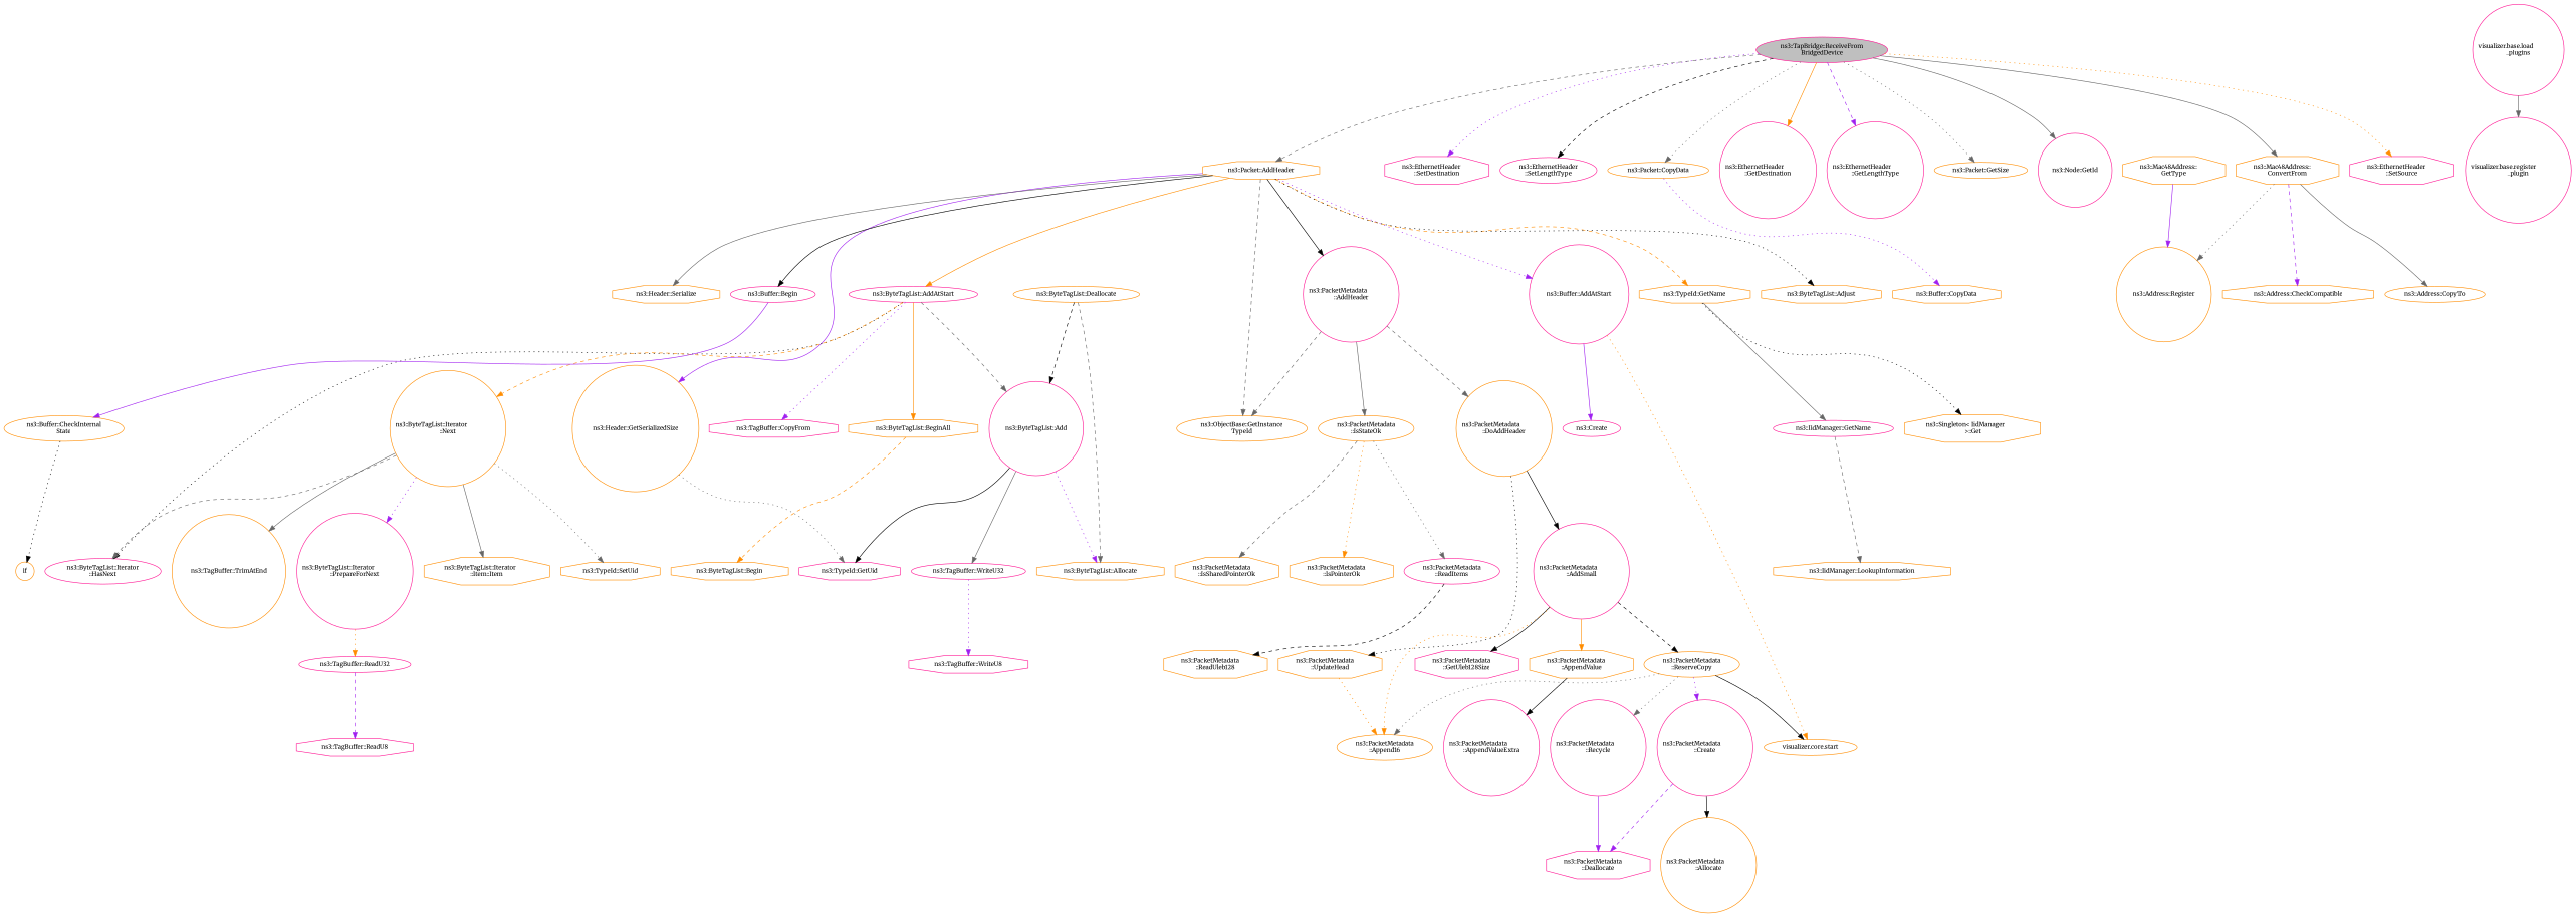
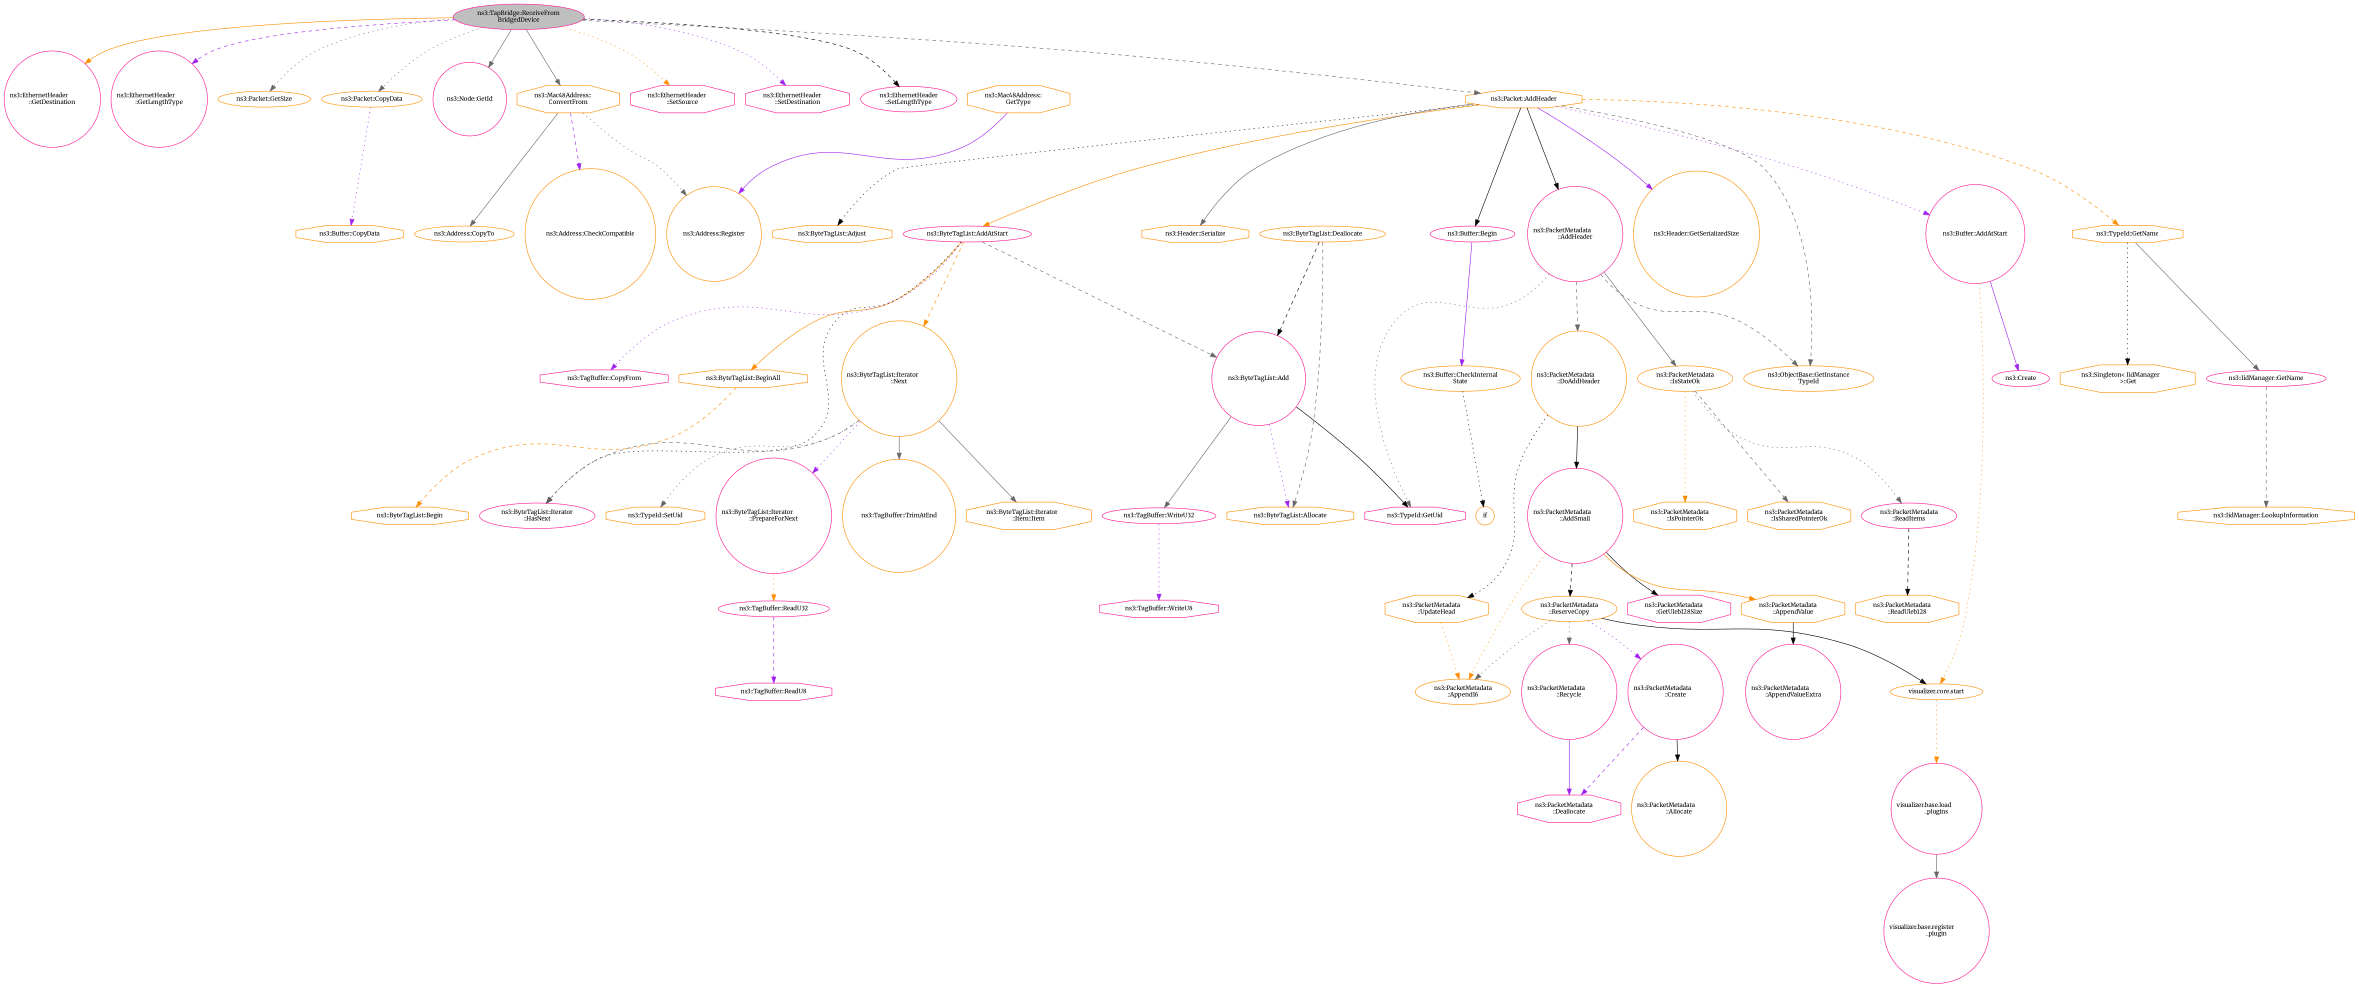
  digraph {
    fontname=Merriweather
    rankdir=TB
    node [color=darkorange fillcolor=white fontname=Merriweather fontsize=10 shape=octagon style=filled]
    edge [color=gray40 fontname=Merriweather fontsize=10 labelfontname=Helvetica labelfontsize=10 style=dotted]
    n1 [color=deeppink fillcolor=grey75 fontcolor=black height=0.2 label="ns3::TapBridge::ReceiveFrom\lBridgedDevice" shape=ellipse width=0.4]
    n2 [height=0.2 label="ns3::Mac48Address::\lConvertFrom" width=0.4]
    n3 [color=deeppink height=0.2 label="ns3::EthernetHeader\l::SetSource" width=0.4]
    n4 [color=deeppink height=0.2 label="ns3::EthernetHeader\l::SetDestination" width=0.4]
    n5 [color=deeppink height=0.2 label="ns3::EthernetHeader\l::SetLengthType" shape=ellipse width=0.4]
    n6 [height=0.2 label="ns3::Packet::AddHeader" width=0.4]
    n7 [color=deeppink height=0.2 label="ns3::EthernetHeader\l::GetDestination" shape=circle width=0.4]
    n8 [color=deeppink height=0.2 label="ns3::EthernetHeader\l::GetLengthType" shape=circle width=0.4]
    n9 [height=0.2 label="ns3::Packet::GetSize" shape=ellipse width=0.4]
    n10 [height=0.2 label="ns3::Packet::CopyData" shape=ellipse width=0.4]
    n11 [color=deeppink height=0.2 label="ns3::Node::GetId" shape=circle width=0.4]
-   n12 [height=0.2 label="ns3::Address::CheckCompatible" width=0.4]
+   n12 [height=0.2 label="ns3::Address::CheckCompatible" shape=circle width=0.4]
    n13 [height=0.2 label="ns3::Address::CopyTo" shape=ellipse width=0.4]
    n14 [height=0.2 label="ns3::Address::Register" shape=circle width=0.4]
    n15 [height=0.2 label="ns3::Header::GetSerializedSize" shape=circle width=0.4]
    n16 [height=0.2 label="ns3::ObjectBase::GetInstance\lTypeId" shape=ellipse width=0.4]
    n17 [height=0.2 label="ns3::TypeId::GetName" width=0.4]
    n18 [color=deeppink height=0.2 label="ns3::Buffer::AddAtStart" shape=circle width=0.4]
    n19 [height=0.2 label="ns3::ByteTagList::Adjust" width=0.4]
    n20 [color=deeppink height=0.2 label="ns3::ByteTagList::AddAtStart" shape=ellipse width=0.4]
    n21 [height=0.2 label="ns3::Header::Serialize" width=0.4]
    n22 [color=deeppink height=0.2 label="ns3::Buffer::Begin" shape=ellipse width=0.4]
    n23 [color=deeppink height=0.2 label="ns3::PacketMetadata\l::AddHeader" shape=circle width=0.4]
    n24 [height=0.2 label="ns3::Buffer::CopyData" width=0.4]
    n25 [height=0.2 label="ns3::Mac48Address::\lGetType" width=0.4]
    n26 [height=0.2 label="ns3::Singleton\< IidManager\l \>::Get" width=0.4]
    n27 [color=deeppink height=0.2 label="ns3::IidManager::GetName" shape=ellipse width=0.4]
    n28 [height=0.2 label="visualizer.core.start" shape=ellipse width=0.4]
    n29 [color=deeppink height=0.2 label="ns3::Create" shape=ellipse width=0.4]
    n30 [height=0.2 label="ns3::ByteTagList::BeginAll" width=0.4]
    n31 [color=deeppink height=0.2 label="ns3::ByteTagList::Iterator\l::HasNext" shape=ellipse width=0.4]
    n32 [height=0.2 label="ns3::ByteTagList::Iterator\l::Next" shape=circle width=0.4]
    n33 [color=deeppink height=0.2 label="ns3::ByteTagList::Add" shape=circle width=0.4]
    n34 [color=deeppink height=0.2 label="ns3::TagBuffer::CopyFrom" width=0.4]
    n35 [height=0.2 label="ns3::Buffer::CheckInternal\lState" shape=ellipse width=0.4]
    n36 [color=deeppink height=0.2 label="ns3::TypeId::GetUid" width=0.4]
    n37 [height=0.2 label="ns3::PacketMetadata\l::IsStateOk" shape=ellipse width=0.4]
    n38 [height=0.2 label="ns3::PacketMetadata\l::DoAddHeader" shape=circle width=0.4]
    n39 [height=0.2 label="ns3::IidManager::LookupInformation" width=0.4]
    n40 [color=deeppink height=0.2 label="visualizer.base.load\l_plugins" shape=circle width=0.4]
    n41 [color=deeppink height=0.2 label="visualizer.base.register\l_plugin" shape=circle width=0.4]
    n42 [height=0.2 label="ns3::ByteTagList::Begin" width=0.4]
    n43 [height=0.2 label="ns3::ByteTagList::Iterator\l::Item::Item" width=0.4]
    n44 [height=0.2 label="ns3::TypeId::SetUid" width=0.4]
    n45 [height=0.2 label="ns3::TagBuffer::TrimAtEnd" shape=circle width=0.4]
    n46 [color=deeppink height=0.2 label="ns3::ByteTagList::Iterator\l::PrepareForNext" shape=circle width=0.4]
    n47 [height=0.2 label="ns3::ByteTagList::Allocate" width=0.4]
    n48 [color=deeppink height=0.2 label="ns3::TagBuffer::WriteU32" shape=ellipse width=0.4]
    n49 [color=deeppink height=0.2 label="ns3::TagBuffer::ReadU32" shape=ellipse width=0.4]
    n50 [color=deeppink height=0.2 label="ns3::TagBuffer::ReadU8" width=0.4]
    n51 [height=0.2 label="ns3::ByteTagList::Deallocate" shape=ellipse width=0.4]
    n52 [color=deeppink height=0.2 label="ns3::TagBuffer::WriteU8" width=0.4]
    n53 [height=0.2 label=if shape=circle width=0.4]
    n54 [height=0.2 label="ns3::PacketMetadata\l::IsPointerOk" width=0.4]
    n55 [color=deeppink height=0.2 label="ns3::PacketMetadata\l::ReadItems" shape=ellipse width=0.4]
    n56 [height=0.2 label="ns3::PacketMetadata\l::IsSharedPointerOk" width=0.4]
    n57 [color=deeppink height=0.2 label="ns3::PacketMetadata\l::AddSmall" shape=circle width=0.4]
    n58 [height=0.2 label="ns3::PacketMetadata\l::UpdateHead" width=0.4]
    n59 [height=0.2 label="ns3::PacketMetadata\l::ReadUleb128" width=0.4]
    n60 [color=deeppink height=0.2 label="ns3::PacketMetadata\l::GetUleb128Size" width=0.4]
    n61 [height=0.2 label="ns3::PacketMetadata\l::ReserveCopy" shape=ellipse width=0.4]
    n62 [height=0.2 label="ns3::PacketMetadata\l::Append16" shape=ellipse width=0.4]
    n63 [height=0.2 label="ns3::PacketMetadata\l::AppendValue" width=0.4]
    n64 [color=deeppink height=0.2 label="ns3::PacketMetadata\l::Create" shape=circle width=0.4]
    n65 [color=deeppink height=0.2 label="ns3::PacketMetadata\l::Recycle" shape=circle width=0.4]
    n66 [color=deeppink height=0.2 label="ns3::PacketMetadata\l::AppendValueExtra" shape=circle width=0.4]
    n67 [color=deeppink height=0.2 label="ns3::PacketMetadata\l::Deallocate" width=0.4]
    n68 [height=0.2 label="ns3::PacketMetadata\l::Allocate" shape=circle width=0.4]
    n1 -> n2 [style=solid]
    n1 -> n3 [color=darkorange]
    n1 -> n4 [color=purple]
    n1 -> n5 [color=black style=dashed]
    n1 -> n6 [style=dashed]
    n1 -> n7 [color=darkorange style=solid]
    n1 -> n8 [color=purple style=dashed]
    n1 -> n9
    n1 -> n10
    n1 -> n11 [style=solid]
    n2 -> n12 [color=purple style=dashed]
    n2 -> n13 [style=solid]
    n2 -> n14
    n6 -> n15 [color=purple style=solid]
    n6 -> n16 [style=dashed]
    n6 -> n17 [color=darkorange style=dashed]
    n6 -> n18 [color=purple]
    n6 -> n19 [color=black]
    n6 -> n20 [color=darkorange style=solid]
    n6 -> n21 [style=solid]
    n6 -> n22 [color=black style=solid]
    n6 -> n23 [color=black style=solid]
    n10 -> n24 [color=purple]
    n17 -> n26 [color=black]
    n17 -> n27 [style=solid]
    n18 -> n28 [color=darkorange]
    n18 -> n29 [color=purple style=solid]
    n20 -> n30 [color=darkorange style=solid]
    n20 -> n31 [color=black]
    n20 -> n32 [color=darkorange style=dashed]
    n20 -> n33 [style=dashed]
    n20 -> n34 [color=purple]
    n22 -> n35 [color=purple style=solid]
    n23 -> n16 [style=dashed]
-   n15 -> n36
+   n23 -> n36
    n23 -> n37 [style=solid]
    n23 -> n38 [style=dashed]
    n25 -> n14 [color=purple style=solid]
    n27 -> n39 [style=dashed]
+   n28 -> n40 [color=darkorange]
    n30 -> n42 [color=darkorange style=dashed]
    n32 -> n31 [style=dashed]
    n32 -> n43 [style=solid]
    n32 -> n44
    n32 -> n45 [style=solid]
    n32 -> n46 [color=purple]
    n33 -> n36 [color=black style=solid]
    n33 -> n47 [color=purple]
    n33 -> n48 [style=solid]
    n35 -> n53 [color=black]
    n37 -> n54 [color=darkorange]
    n37 -> n55
    n37 -> n56 [style=dashed]
    n38 -> n57 [color=black style=solid]
    n38 -> n58 [color=black]
    n40 -> n41 [style=solid]
    n46 -> n49 [color=darkorange]
    n48 -> n52 [color=purple]
    n49 -> n50 [color=purple style=dashed]
    n51 -> n33 [color=black style=dashed]
    n51 -> n47 [style=dashed]
    n55 -> n59 [color=black style=dashed]
    n57 -> n60 [color=black style=solid]
    n57 -> n61 [color=black style=dashed]
    n57 -> n62 [color=darkorange]
    n57 -> n63 [color=darkorange style=solid]
    n58 -> n62 [color=darkorange]
    n61 -> n28 [color=black style=solid]
    n61 -> n62
    n61 -> n64 [color=purple]
    n61 -> n65
    n63 -> n66 [color=black style=solid]
    n64 -> n67 [color=purple style=dashed]
    n64 -> n68 [color=black style=solid]
    n65 -> n67 [color=purple style=solid]
  }
